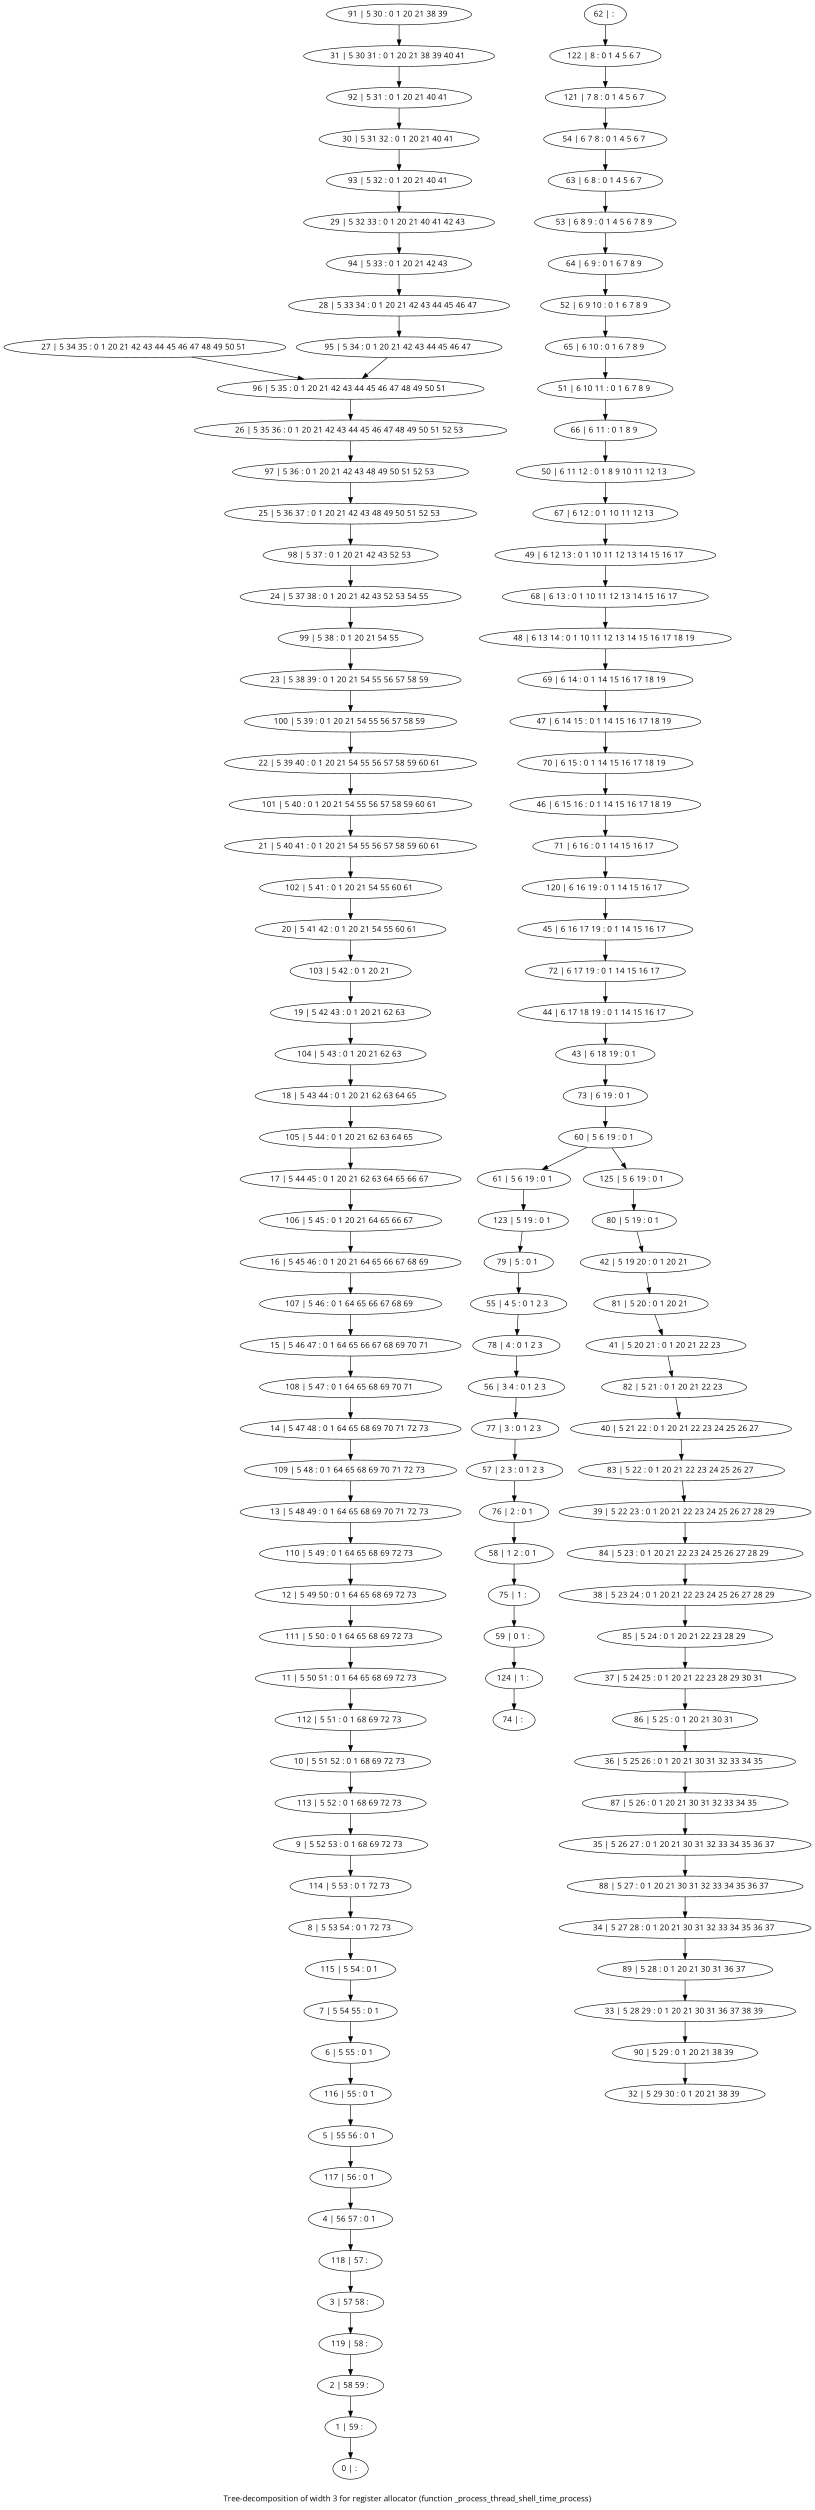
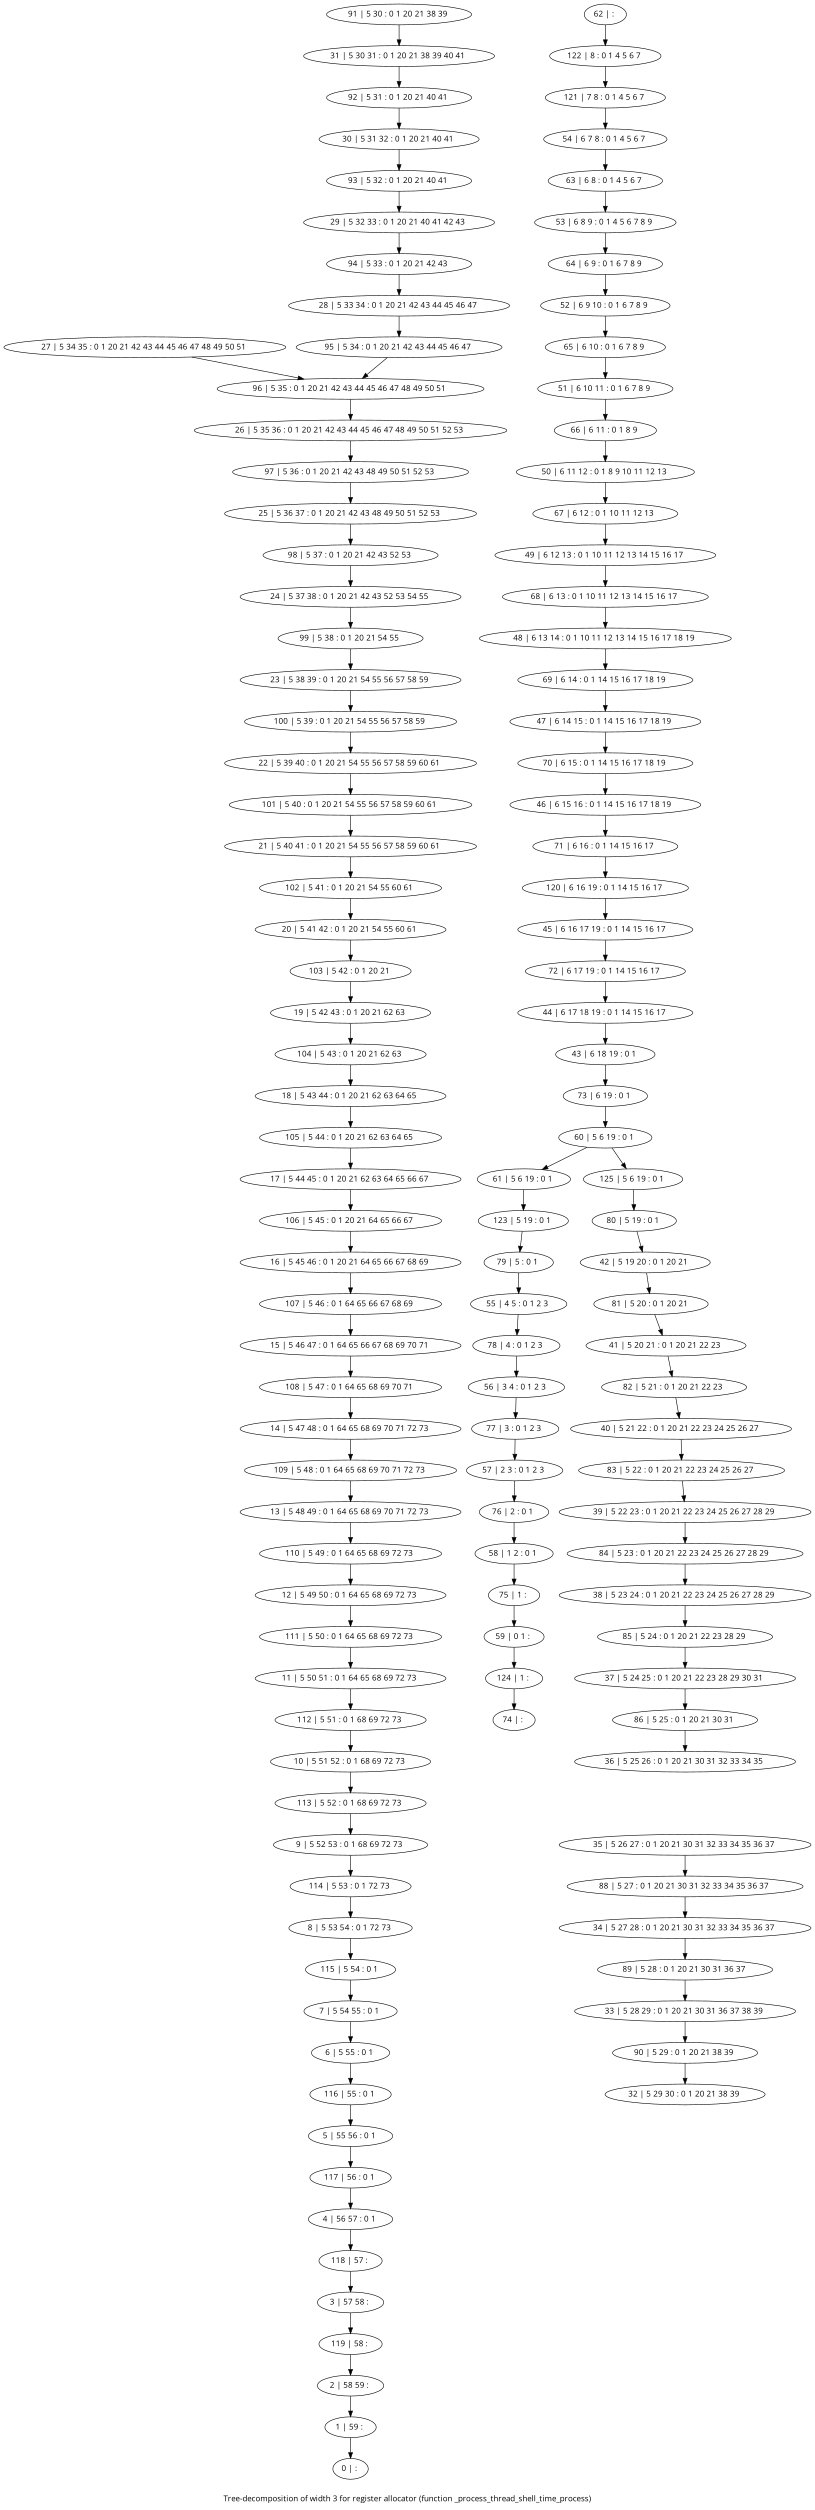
  digraph {
    fontname="Open Sans"
    label="Tree-decomposition of width 3 for register allocator (function _process_thread_shell_time_process)"
    node [fontname="Open Sans"]
    edge [fontname="Open Sans"]
    n1 [label="0 | : "]
    n2 [label="1 | 59 : "]
    n3 [label="2 | 58 59 : "]
    n4 [label="3 | 57 58 : "]
    n5 [label="119 | 58 : "]
    n6 [label="4 | 56 57 : 0 1 "]
    n7 [label="118 | 57 : "]
    n8 [label="5 | 55 56 : 0 1 "]
    n9 [label="117 | 56 : 0 1 "]
    n10 [label="6 | 5 55 : 0 1 "]
    n11 [label="116 | 55 : 0 1 "]
    n12 [label="7 | 5 54 55 : 0 1 "]
    n13 [label="8 | 5 53 54 : 0 1 72 73 "]
    n14 [label="115 | 5 54 : 0 1 "]
    n15 [label="9 | 5 52 53 : 0 1 68 69 72 73 "]
    n16 [label="114 | 5 53 : 0 1 72 73 "]
    n17 [label="10 | 5 51 52 : 0 1 68 69 72 73 "]
    n18 [label="113 | 5 52 : 0 1 68 69 72 73 "]
    n19 [label="11 | 5 50 51 : 0 1 64 65 68 69 72 73 "]
    n20 [label="112 | 5 51 : 0 1 68 69 72 73 "]
    n21 [label="12 | 5 49 50 : 0 1 64 65 68 69 72 73 "]
    n22 [label="111 | 5 50 : 0 1 64 65 68 69 72 73 "]
    n23 [label="13 | 5 48 49 : 0 1 64 65 68 69 70 71 72 73 "]
    n24 [label="110 | 5 49 : 0 1 64 65 68 69 72 73 "]
    n25 [label="14 | 5 47 48 : 0 1 64 65 68 69 70 71 72 73 "]
    n26 [label="109 | 5 48 : 0 1 64 65 68 69 70 71 72 73 "]
    n27 [label="15 | 5 46 47 : 0 1 64 65 66 67 68 69 70 71 "]
    n28 [label="108 | 5 47 : 0 1 64 65 68 69 70 71 "]
    n29 [label="16 | 5 45 46 : 0 1 20 21 64 65 66 67 68 69 "]
    n30 [label="107 | 5 46 : 0 1 64 65 66 67 68 69 "]
    n31 [label="17 | 5 44 45 : 0 1 20 21 62 63 64 65 66 67 "]
    n32 [label="106 | 5 45 : 0 1 20 21 64 65 66 67 "]
    n33 [label="18 | 5 43 44 : 0 1 20 21 62 63 64 65 "]
    n34 [label="105 | 5 44 : 0 1 20 21 62 63 64 65 "]
    n35 [label="19 | 5 42 43 : 0 1 20 21 62 63 "]
    n36 [label="104 | 5 43 : 0 1 20 21 62 63 "]
    n37 [label="20 | 5 41 42 : 0 1 20 21 54 55 60 61 "]
    n38 [label="103 | 5 42 : 0 1 20 21 "]
    n39 [label="21 | 5 40 41 : 0 1 20 21 54 55 56 57 58 59 60 61 "]
    n40 [label="102 | 5 41 : 0 1 20 21 54 55 60 61 "]
    n41 [label="22 | 5 39 40 : 0 1 20 21 54 55 56 57 58 59 60 61 "]
    n42 [label="101 | 5 40 : 0 1 20 21 54 55 56 57 58 59 60 61 "]
    n43 [label="23 | 5 38 39 : 0 1 20 21 54 55 56 57 58 59 "]
    n44 [label="100 | 5 39 : 0 1 20 21 54 55 56 57 58 59 "]
    n45 [label="24 | 5 37 38 : 0 1 20 21 42 43 52 53 54 55 "]
    n46 [label="99 | 5 38 : 0 1 20 21 54 55 "]
    n47 [label="25 | 5 36 37 : 0 1 20 21 42 43 48 49 50 51 52 53 "]
    n48 [label="98 | 5 37 : 0 1 20 21 42 43 52 53 "]
    n49 [label="26 | 5 35 36 : 0 1 20 21 42 43 44 45 46 47 48 49 50 51 52 53 "]
    n50 [label="97 | 5 36 : 0 1 20 21 42 43 48 49 50 51 52 53 "]
    n51 [label="27 | 5 34 35 : 0 1 20 21 42 43 44 45 46 47 48 49 50 51 "]
    n52 [label="96 | 5 35 : 0 1 20 21 42 43 44 45 46 47 48 49 50 51 "]
    n53 [label="28 | 5 33 34 : 0 1 20 21 42 43 44 45 46 47 "]
    n54 [label="95 | 5 34 : 0 1 20 21 42 43 44 45 46 47 "]
    n55 [label="29 | 5 32 33 : 0 1 20 21 40 41 42 43 "]
    n56 [label="94 | 5 33 : 0 1 20 21 42 43 "]
    n57 [label="30 | 5 31 32 : 0 1 20 21 40 41 "]
    n58 [label="93 | 5 32 : 0 1 20 21 40 41 "]
    n59 [label="31 | 5 30 31 : 0 1 20 21 38 39 40 41 "]
    n60 [label="92 | 5 31 : 0 1 20 21 40 41 "]
    n61 [label="32 | 5 29 30 : 0 1 20 21 38 39 "]
    n62 [label="91 | 5 30 : 0 1 20 21 38 39 "]
    n63 [label="33 | 5 28 29 : 0 1 20 21 30 31 36 37 38 39 "]
    n64 [label="90 | 5 29 : 0 1 20 21 38 39 "]
    n65 [label="34 | 5 27 28 : 0 1 20 21 30 31 32 33 34 35 36 37 "]
    n66 [label="89 | 5 28 : 0 1 20 21 30 31 36 37 "]
    n67 [label="35 | 5 26 27 : 0 1 20 21 30 31 32 33 34 35 36 37 "]
    n68 [label="88 | 5 27 : 0 1 20 21 30 31 32 33 34 35 36 37 "]
    n69 [label="36 | 5 25 26 : 0 1 20 21 30 31 32 33 34 35 "]
-   n70 [label="87 | 5 26 : 0 1 20 21 30 31 32 33 34 35 "]
    n71 [label="37 | 5 24 25 : 0 1 20 21 22 23 28 29 30 31 "]
    n72 [label="86 | 5 25 : 0 1 20 21 30 31 "]
    n73 [label="38 | 5 23 24 : 0 1 20 21 22 23 24 25 26 27 28 29 "]
    n74 [label="85 | 5 24 : 0 1 20 21 22 23 28 29 "]
    n75 [label="39 | 5 22 23 : 0 1 20 21 22 23 24 25 26 27 28 29 "]
    n76 [label="84 | 5 23 : 0 1 20 21 22 23 24 25 26 27 28 29 "]
    n77 [label="40 | 5 21 22 : 0 1 20 21 22 23 24 25 26 27 "]
    n78 [label="83 | 5 22 : 0 1 20 21 22 23 24 25 26 27 "]
    n79 [label="41 | 5 20 21 : 0 1 20 21 22 23 "]
    n80 [label="82 | 5 21 : 0 1 20 21 22 23 "]
    n81 [label="42 | 5 19 20 : 0 1 20 21 "]
    n82 [label="81 | 5 20 : 0 1 20 21 "]
    n83 [label="43 | 6 18 19 : 0 1 "]
    n84 [label="73 | 6 19 : 0 1 "]
    n85 [label="60 | 5 6 19 : 0 1 "]
    n86 [label="44 | 6 17 18 19 : 0 1 14 15 16 17 "]
    n87 [label="45 | 6 16 17 19 : 0 1 14 15 16 17 "]
    n88 [label="72 | 6 17 19 : 0 1 14 15 16 17 "]
    n89 [label="46 | 6 15 16 : 0 1 14 15 16 17 18 19 "]
    n90 [label="71 | 6 16 : 0 1 14 15 16 17 "]
    n91 [label="120 | 6 16 19 : 0 1 14 15 16 17 "]
    n92 [label="47 | 6 14 15 : 0 1 14 15 16 17 18 19 "]
    n93 [label="70 | 6 15 : 0 1 14 15 16 17 18 19 "]
    n94 [label="48 | 6 13 14 : 0 1 10 11 12 13 14 15 16 17 18 19 "]
    n95 [label="69 | 6 14 : 0 1 14 15 16 17 18 19 "]
    n96 [label="49 | 6 12 13 : 0 1 10 11 12 13 14 15 16 17 "]
    n97 [label="68 | 6 13 : 0 1 10 11 12 13 14 15 16 17 "]
    n98 [label="50 | 6 11 12 : 0 1 8 9 10 11 12 13 "]
    n99 [label="67 | 6 12 : 0 1 10 11 12 13 "]
    n100 [label="51 | 6 10 11 : 0 1 6 7 8 9 "]
    n101 [label="66 | 6 11 : 0 1 8 9 "]
    n102 [label="52 | 6 9 10 : 0 1 6 7 8 9 "]
    n103 [label="65 | 6 10 : 0 1 6 7 8 9 "]
    n104 [label="53 | 6 8 9 : 0 1 4 5 6 7 8 9 "]
    n105 [label="64 | 6 9 : 0 1 6 7 8 9 "]
    n106 [label="54 | 6 7 8 : 0 1 4 5 6 7 "]
    n107 [label="63 | 6 8 : 0 1 4 5 6 7 "]
    n108 [label="55 | 4 5 : 0 1 2 3 "]
    n109 [label="78 | 4 : 0 1 2 3 "]
    n110 [label="56 | 3 4 : 0 1 2 3 "]
    n111 [label="77 | 3 : 0 1 2 3 "]
    n112 [label="57 | 2 3 : 0 1 2 3 "]
    n113 [label="76 | 2 : 0 1 "]
    n114 [label="58 | 1 2 : 0 1 "]
    n115 [label="75 | 1 : "]
    n116 [label="59 | 0 1 : "]
    n117 [label="124 | 1 : "]
    n118 [label="74 | : "]
    n119 [label="61 | 5 6 19 : 0 1 "]
    n120 [label="125 | 5 6 19 : 0 1 "]
    n121 [label="123 | 5 19 : 0 1 "]
    n122 [label="80 | 5 19 : 0 1 "]
    n123 [label="79 | 5 : 0 1 "]
    n124 [label="62 | : "]
    n125 [label="122 | 8 : 0 1 4 5 6 7 "]
    n126 [label="121 | 7 8 : 0 1 4 5 6 7 "]
    n2 -> n1
    n3 -> n2
    n4 -> n5
    n5 -> n3
    n6 -> n7
    n7 -> n4
    n8 -> n9
    n9 -> n6
    n10 -> n11
    n11 -> n8
    n12 -> n10
    n13 -> n14
    n14 -> n12
    n15 -> n16
    n16 -> n13
    n17 -> n18
    n18 -> n15
    n19 -> n20
    n20 -> n17
    n21 -> n22
    n22 -> n19
    n23 -> n24
    n24 -> n21
    n25 -> n26
    n26 -> n23
    n27 -> n28
    n28 -> n25
    n29 -> n30
    n30 -> n27
    n31 -> n32
    n32 -> n29
    n33 -> n34
    n34 -> n31
    n35 -> n36
    n36 -> n33
    n37 -> n38
    n38 -> n35
    n39 -> n40
    n40 -> n37
    n41 -> n42
    n42 -> n39
    n43 -> n44
    n44 -> n41
    n45 -> n46
    n46 -> n43
    n47 -> n48
    n48 -> n45
    n49 -> n50
    n50 -> n47
    n51 -> n52
    n52 -> n49
    n53 -> n54
    n54 -> n52
    n55 -> n56
    n56 -> n53
    n57 -> n58
    n58 -> n55
    n59 -> n60
    n60 -> n57
    n62 -> n59
    n63 -> n64
    n64 -> n61
    n65 -> n66
    n66 -> n63
    n67 -> n68
    n68 -> n65
-   n69 -> n70
-   n70 -> n67
    n71 -> n72
    n72 -> n69
    n73 -> n74
    n74 -> n71
    n75 -> n76
    n76 -> n73
    n77 -> n78
    n78 -> n75
    n79 -> n80
    n80 -> n77
    n81 -> n82
    n82 -> n79
    n83 -> n84
    n84 -> n85
    n85 -> n119
    n85 -> n120
    n86 -> n83
    n87 -> n88
    n88 -> n86
    n89 -> n90
    n90 -> n91
    n91 -> n87
    n92 -> n93
    n93 -> n89
    n94 -> n95
    n95 -> n92
    n96 -> n97
    n97 -> n94
    n98 -> n99
    n99 -> n96
    n100 -> n101
    n101 -> n98
    n102 -> n103
    n103 -> n100
    n104 -> n105
    n105 -> n102
    n106 -> n107
    n107 -> n104
    n108 -> n109
    n109 -> n110
    n110 -> n111
    n111 -> n112
    n112 -> n113
    n113 -> n114
    n114 -> n115
    n115 -> n116
    n116 -> n117
    n117 -> n118
    n119 -> n121
    n120 -> n122
    n121 -> n123
    n122 -> n81
    n123 -> n108
    n124 -> n125
    n125 -> n126
    n126 -> n106
  }
